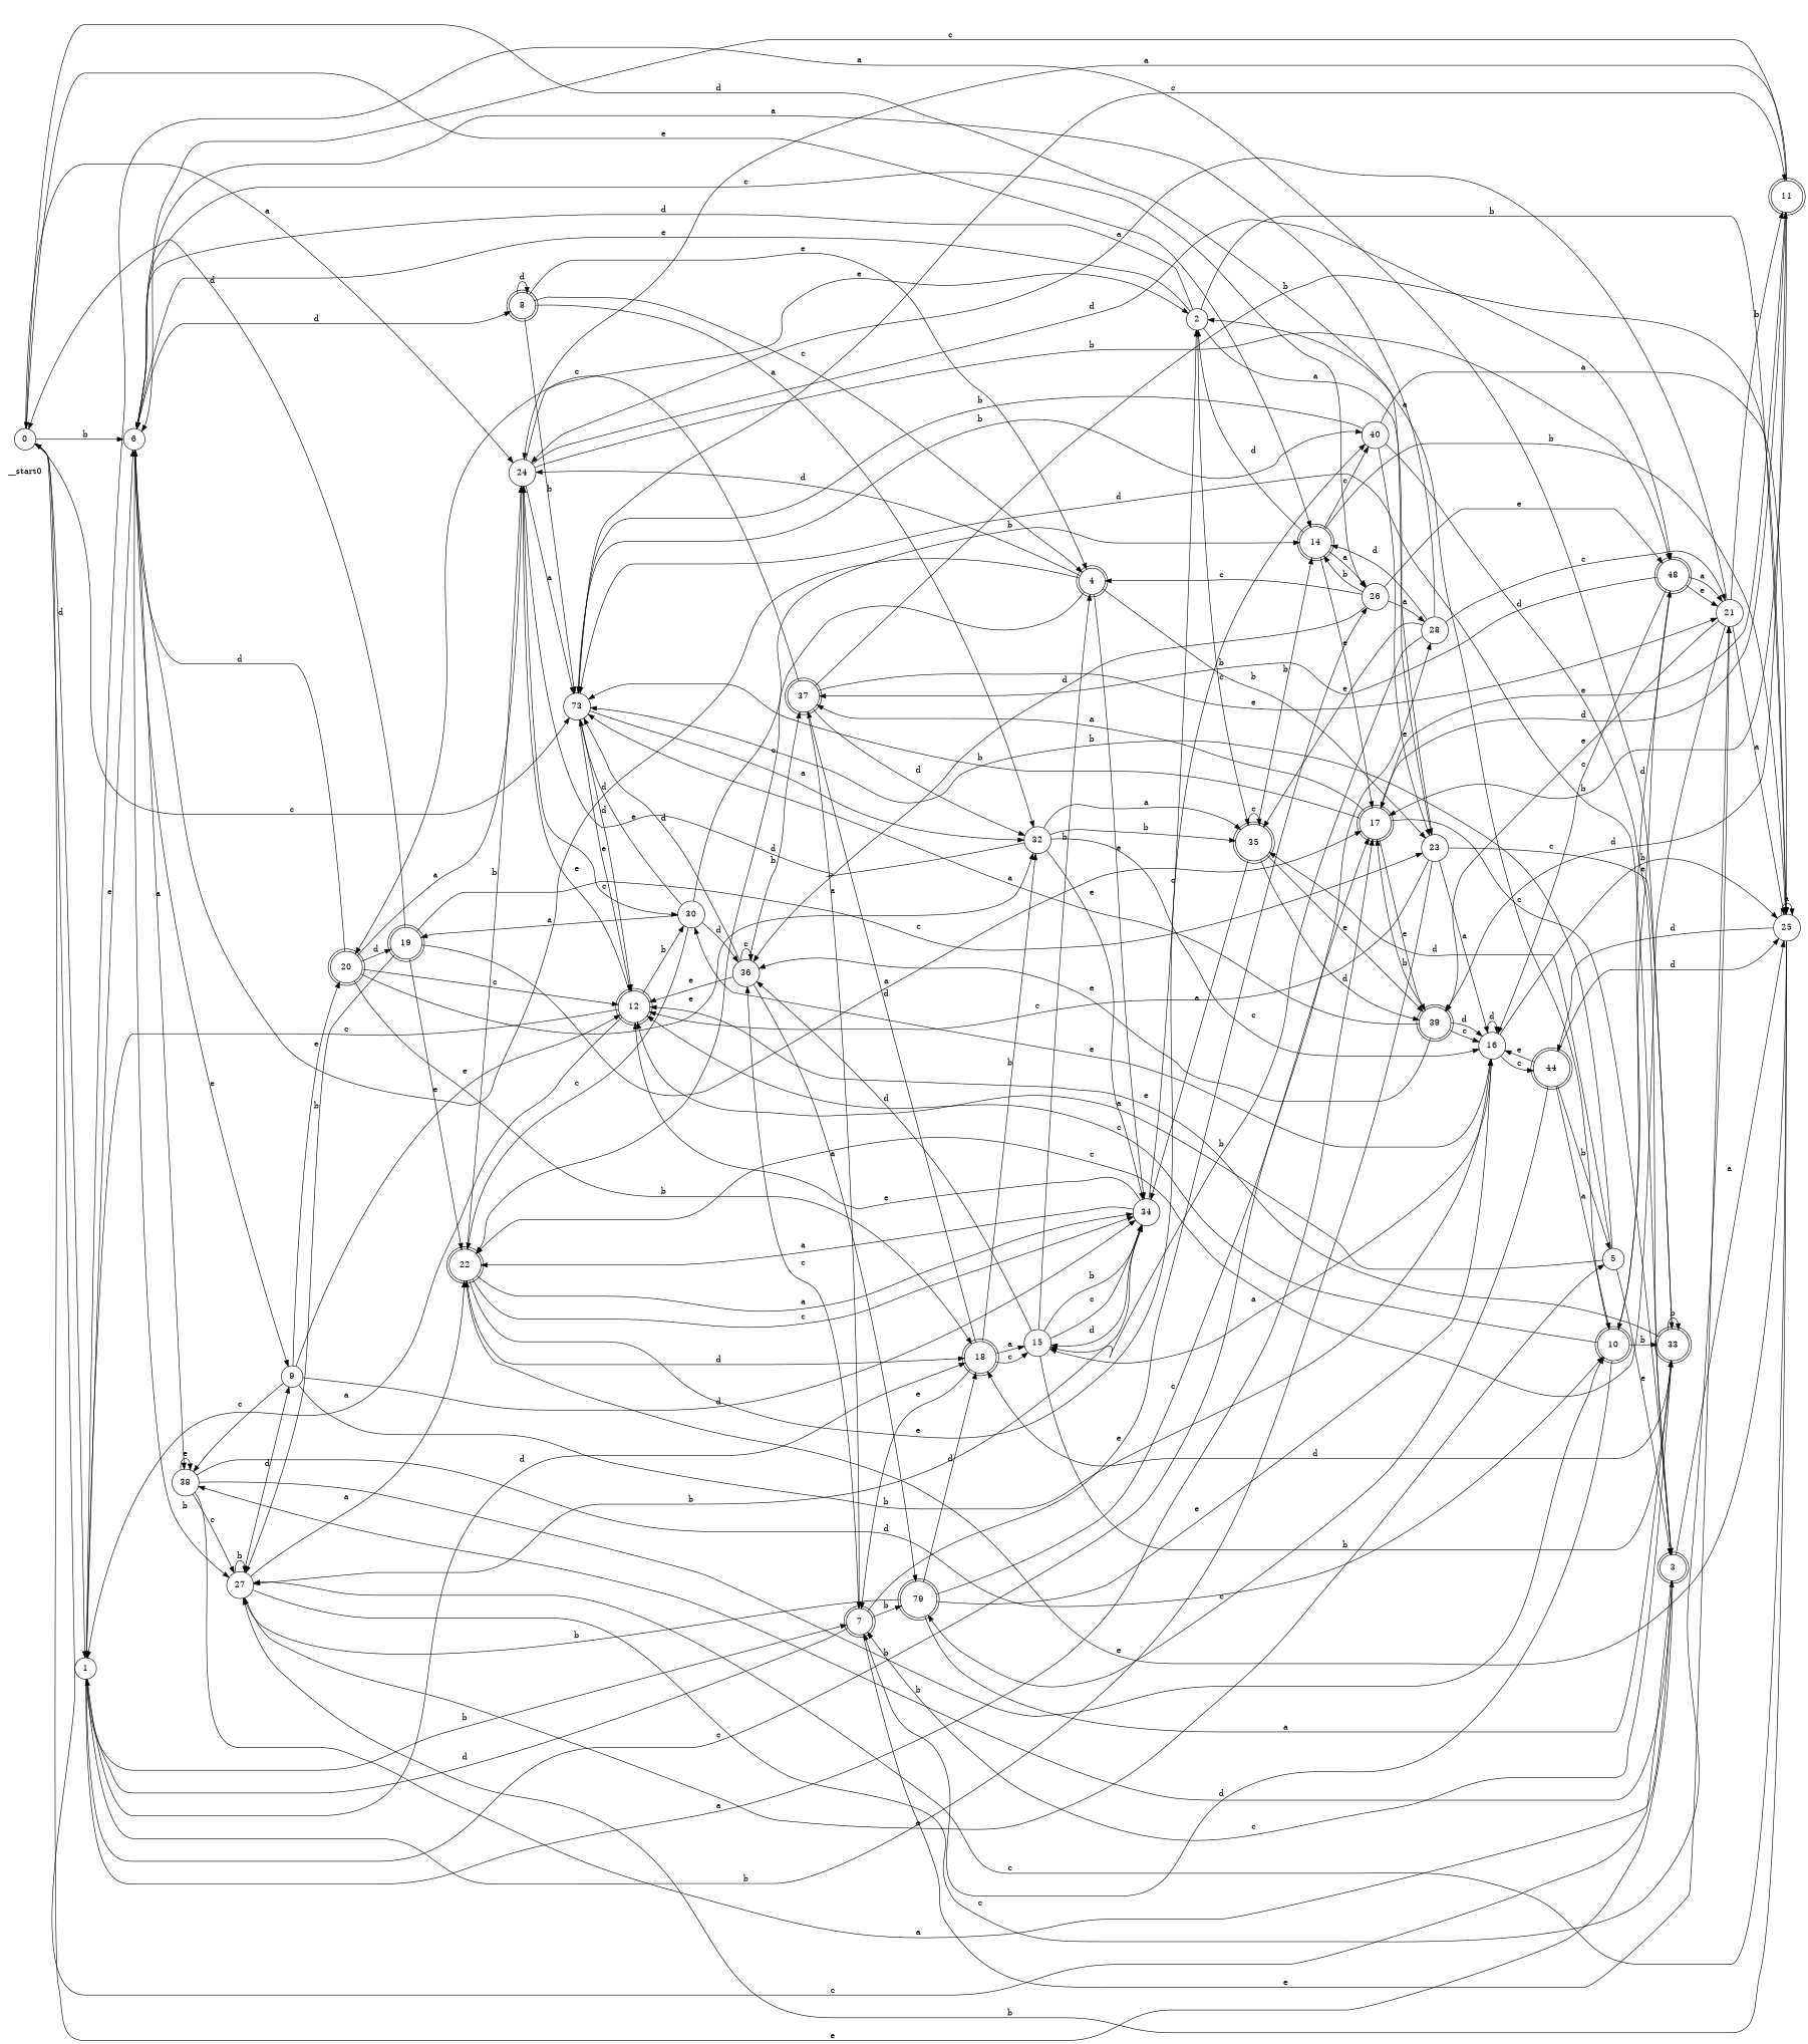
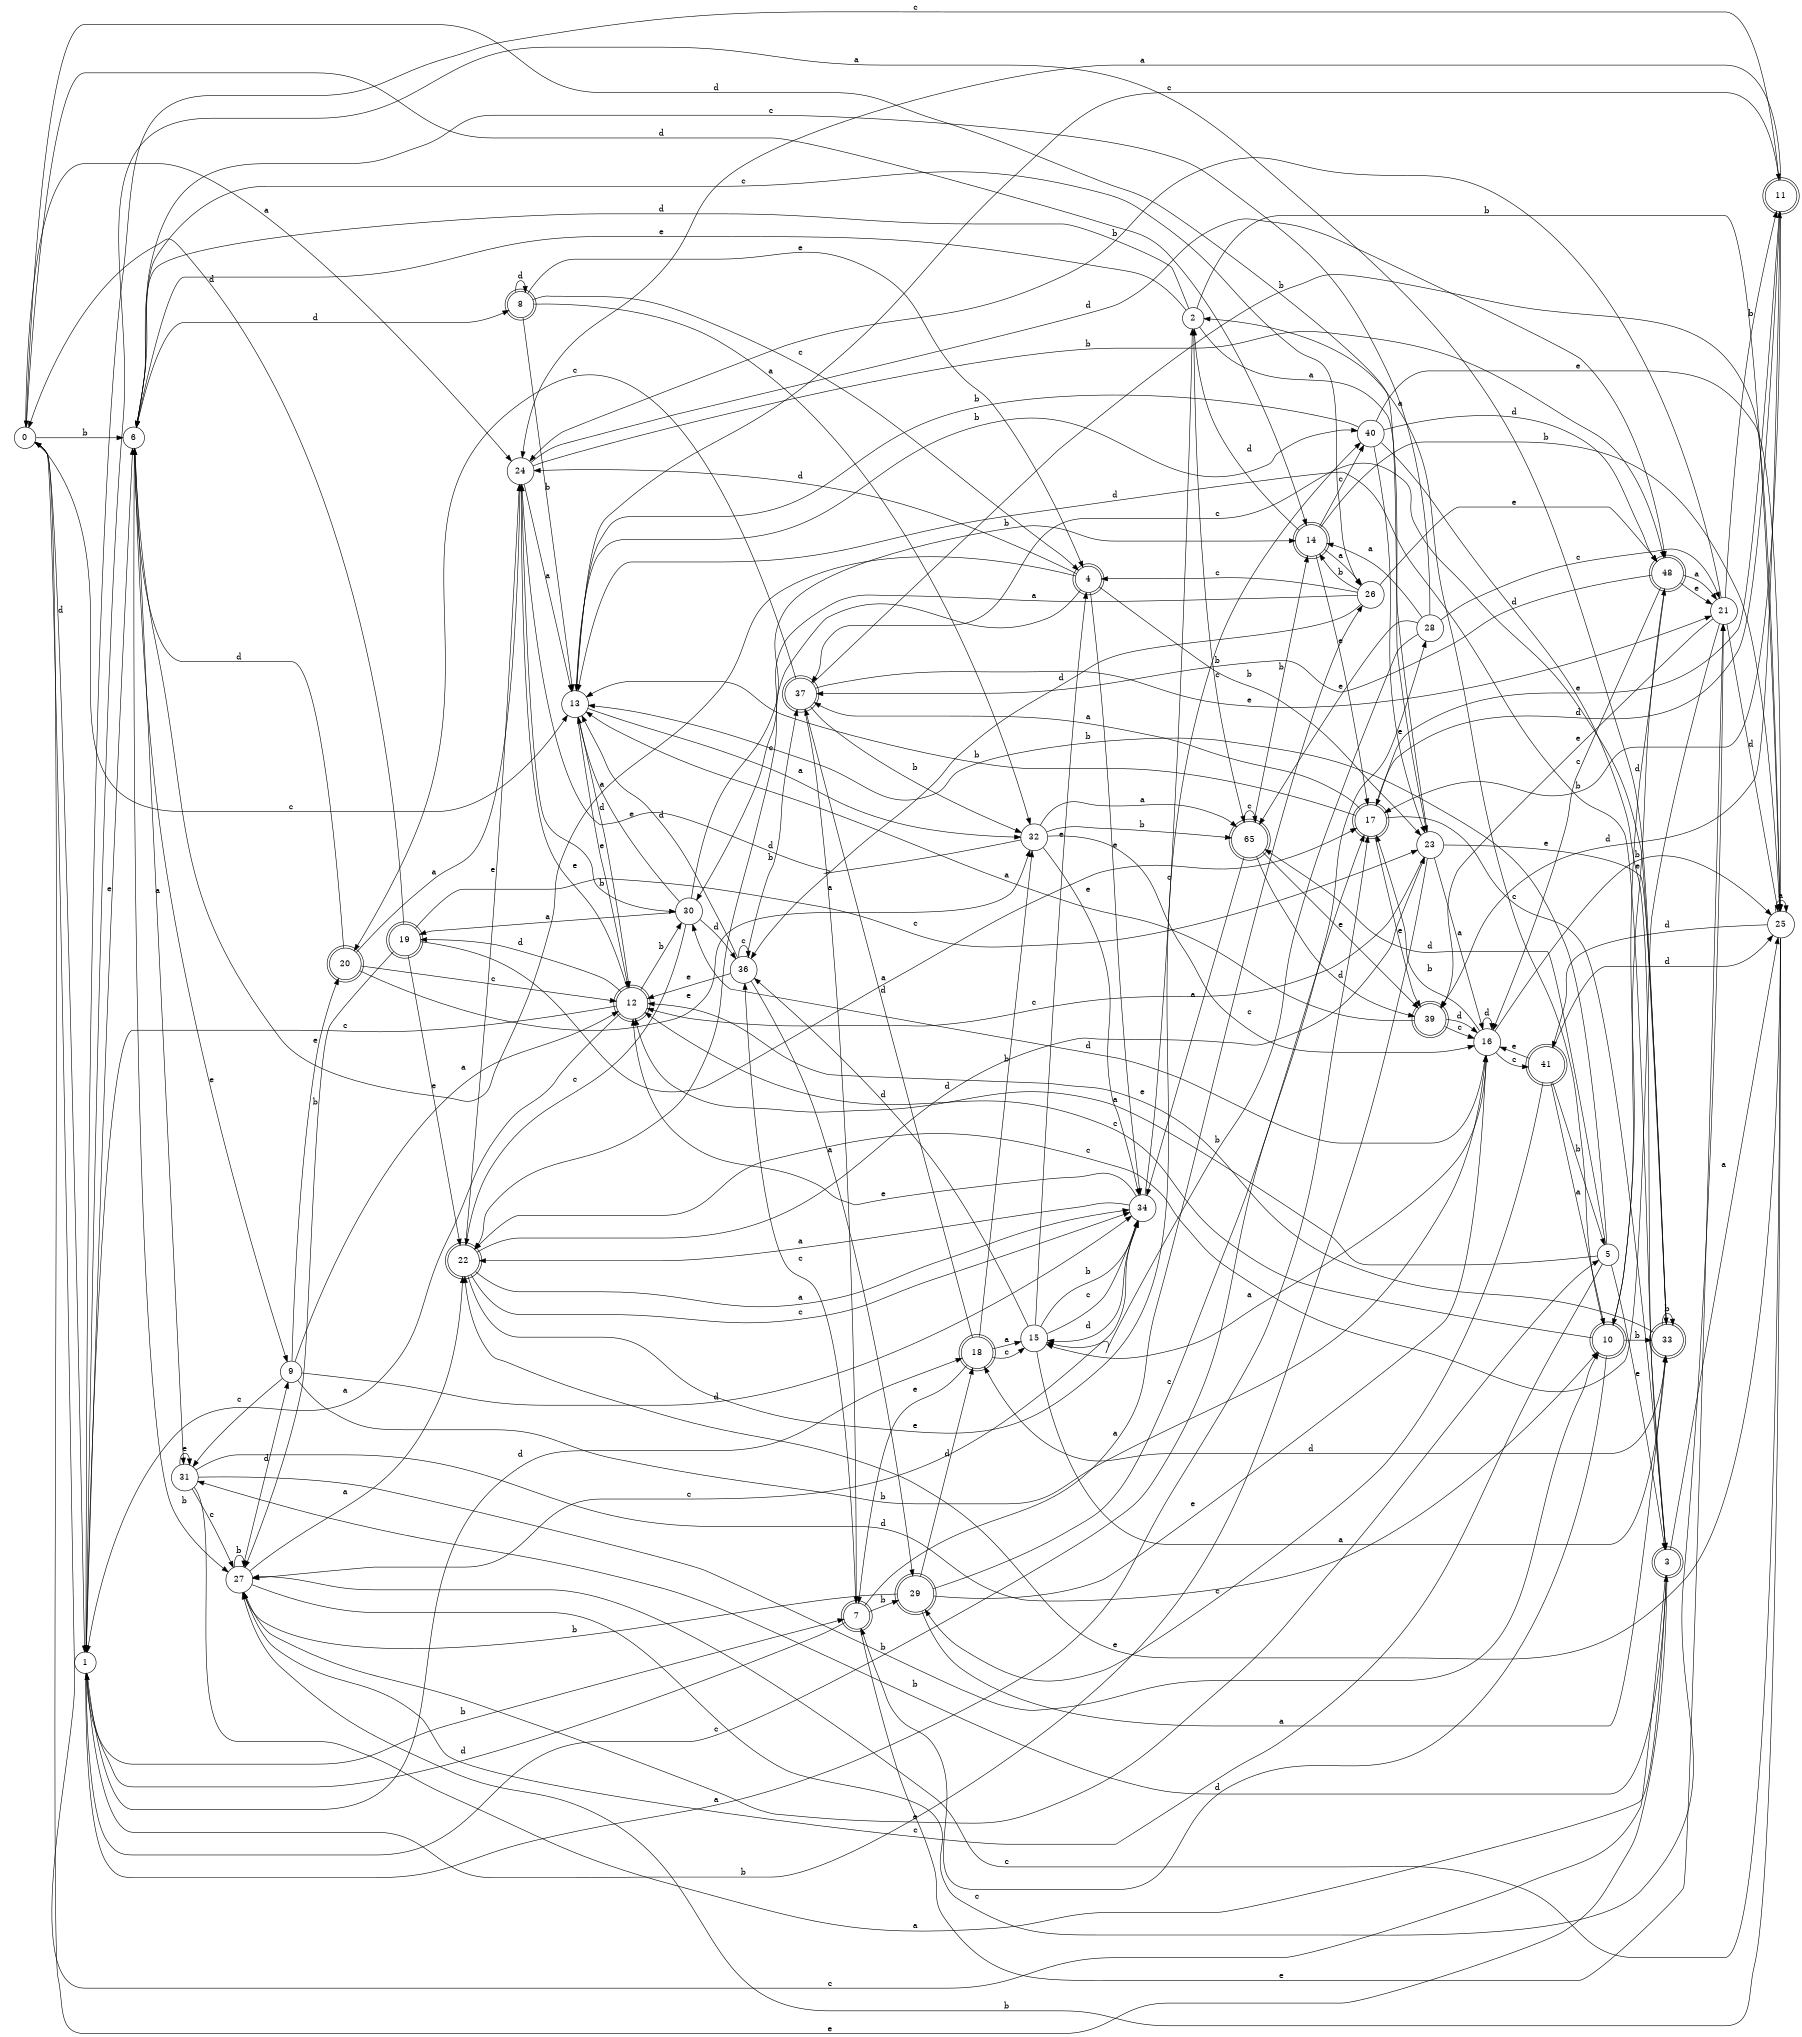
  digraph {
    rankdir=LR
    node [shape=circle color=black fillcolor=white style=filled]
-   __start0 [shape=none color="" fillcolor="" style=""]
    n2 [label=0]
    n3 [label=1]
    n4 [label=6]
-   n5 [label=73]
+   n5 [label=13]
    n6 [label=14 shape=doublecircle style="rounded,filled"]
    n7 [label=24]
    n8 [label=7 shape=doublecircle style="rounded,filled"]
    n9 [label=17 shape=doublecircle style="rounded,filled"]
    n10 [label=18 shape=doublecircle style="rounded,filled"]
-   n11 [label=38]
+   n11 [label=31]
    n12 [label=27]
    n13 [label=8 shape=doublecircle style="rounded,filled"]
    n14 [label=9]
    n15 [label=26]
    n16 [label=12 shape=doublecircle style="rounded,filled"]
    n17 [label=32]
    n18 [label=11 shape=doublecircle style="rounded,filled"]
    n19 [label=40]
    n20 [label=2]
    n21 [label=25]
    n22 [label=48 shape=doublecircle style="rounded,filled"]
    n23 [label=30]
    n24 [label=21]
-   n25 [label=79 shape=doublecircle style="rounded,filled"]
+   n25 [label=29 shape=doublecircle style="rounded,filled"]
    n26 [label=36]
    n27 [label=3 shape=doublecircle style="rounded,filled"]
    n28 [label=39 shape=doublecircle style="rounded,filled"]
    n29 [label=37 shape=doublecircle style="rounded,filled"]
    n30 [label=15]
    n31 [label=23]
-   n32 [label=35 shape=doublecircle style="rounded,filled"]
+   n32 [label=65 shape=doublecircle style="rounded,filled"]
    n33 [label=16]
    n34 [label=33 shape=doublecircle style="rounded,filled"]
    n35 [label=22 shape=doublecircle style="rounded,filled"]
-   n36 [label=44 shape=doublecircle style="rounded,filled"]
+   n36 [label=41 shape=doublecircle style="rounded,filled"]
    n37 [label=34]
    n38 [label=10 shape=doublecircle style="rounded,filled"]
    n39 [label=4 shape=doublecircle style="rounded,filled"]
    n40 [label=5]
    n41 [label=19 shape=doublecircle style="rounded,filled"]
    n42 [label=20 shape=doublecircle style="rounded,filled"]
    n43 [label=28]
    n2 -> n3 [label=d]
    n2 -> n4 [label=b]
    n2 -> n5 [label=c]
-   n2 -> n6 [label=e]
+   n2 -> n6 [label=d]
    n2 -> n7 [label=a]
    n3 -> n4 [label=e]
    n3 -> n8 [label=b]
    n3 -> n9 [label=a]
    n3 -> n9 [label=c]
    n3 -> n10 [label=d]
    n4 -> n11 [label=a]
    n4 -> n12 [label=b]
    n4 -> n13 [label=d]
    n4 -> n14 [label=e]
    n4 -> n15 [label=c]
    n5 -> n16 [label=d]
    n5 -> n16 [label=e]
    n5 -> n17 [label=a]
    n5 -> n18 [label=c]
    n5 -> n19 [label=b]
    n6 -> n9 [label=e]
    n6 -> n15 [label=a]
    n6 -> n19 [label=c]
    n6 -> n20 [label=d]
    n6 -> n21 [label=b]
    n7 -> n5 [label=a]
-   n7 -> n20 [label=e]
    n7 -> n22 [label=b]
    n7 -> n22 [label=d]
-   n7 -> n23 [label=c]
+   n7 -> n23 [label=b]
    n8 -> n3 [label=d]
-   n8 -> n15 [label=e]
+   n8 -> n15 [label=a]
    n8 -> n24 [label=e]
    n8 -> n25 [label=b]
    n8 -> n26 [label=c]
    n9 -> n5 [label=b]
    n9 -> n18 [label=d]
    n9 -> n27 [label=c]
    n9 -> n28 [label=e]
    n9 -> n29 [label=a]
    n10 -> n8 [label=e]
    n10 -> n17 [label=b]
    n10 -> n29 [label=d]
    n10 -> n30 [label=a]
    n10 -> n30 [label=c]
    n11 -> n11 [label=e]
    n11 -> n12 [label=c]
    n11 -> n27 [label=a]
    n11 -> n38 [label=b]
    n11 -> n38 [label=d]
    n12 -> n12 [label=b]
    n12 -> n14 [label=d]
    n12 -> n24 [label=c]
    n12 -> n35 [label=a]
    n12 -> n40 [label=e]
    n13 -> n5 [label=b]
    n13 -> n13 [label=d]
    n13 -> n17 [label=a]
    n13 -> n39 [label=c]
    n13 -> n39 [label=e]
    n14 -> n11 [label=c]
-   n14 -> n16 [label=e]
+   n14 -> n16 [label=a]
    n14 -> n33 [label=b]
    n14 -> n37 [label=d]
    n14 -> n42 [label=e]
    n15 -> n6 [label=b]
    n15 -> n22 [label=e]
    n15 -> n26 [label=d]
    n15 -> n39 [label=c]
-   n15 -> n43 [label=a]
+   n15 -> n23 [label=a]
    n16 -> n3 [label=a]
    n16 -> n3 [label=c]
    n16 -> n7 [label=e]
    n16 -> n23 [label=b]
-   n42 -> n41 [label=d]
+   n16 -> n41 [label=d]
    n17 -> n7 [label=d]
    n17 -> n32 [label=a]
    n17 -> n32 [label=b]
    n17 -> n33 [label=c]
    n17 -> n37 [label=e]
-   n18 -> n4 [label=c]
+   n18 -> n3 [label=c]
    n18 -> n7 [label=a]
    n18 -> n9 [label=b]
    n18 -> n9 [label=e]
    n18 -> n28 [label=d]
    n19 -> n5 [label=b]
-   n19 -> n21 [label=a]
+   n19 -> n21 [label=e]
+   n19 -> n22 [label=d]
    n19 -> n27 [label=d]
    n19 -> n31 [label=e]
    n20 -> n4 [label=d]
    n20 -> n4 [label=e]
    n20 -> n21 [label=b]
    n20 -> n31 [label=a]
    n20 -> n32 [label=c]
    n21 -> n12 [label=b]
    n21 -> n12 [label=c]
    n21 -> n21 [label=a]
    n21 -> n35 [label=e]
    n21 -> n36 [label=d]
    n22 -> n24 [label=a]
    n22 -> n24 [label=e]
    n22 -> n29 [label=b]
    n22 -> n33 [label=c]
    n22 -> n38 [label=d]
    n23 -> n5 [label=e]
    n23 -> n6 [label=b]
    n23 -> n26 [label=d]
    n23 -> n35 [label=c]
    n23 -> n41 [label=a]
-   n24 -> n7 [label=a]
+   n24 -> n7 [label=b]
    n24 -> n18 [label=b]
-   n24 -> n21 [label=a]
+   n24 -> n21 [label=d]
    n24 -> n28 [label=e]
    n24 -> n35 [label=c]
    n25 -> n10 [label=d]
    n25 -> n12 [label=b]
    n25 -> n33 [label=e]
    n25 -> n34 [label=a]
    n25 -> n43 [label=c]
    n26 -> n5 [label=d]
    n26 -> n16 [label=e]
    n26 -> n25 [label=a]
    n26 -> n26 [label=c]
    n26 -> n29 [label=b]
    n27 -> n2 [label=c]
    n27 -> n2 [label=e]
    n27 -> n5 [label=d]
    n27 -> n11 [label=b]
    n27 -> n21 [label=a]
    n28 -> n5 [label=a]
-   n28 -> n9 [label=b]
-   n28 -> n26 [label=e]
+   n33 -> n9 [label=b]
    n28 -> n33 [label=c]
    n28 -> n33 [label=d]
    n29 -> n8 [label=a]
-   n29 -> n17 [label=d]
+   n29 -> n17 [label=b]
    n29 -> n21 [label=b]
    n29 -> n24 [label=e]
    n29 -> n42 [label=c]
    n30 -> n26 [label=d]
-   n30 -> n34 [label=b]
+   n30 -> n34 [label=a]
    n30 -> n37 [label=b]
    n30 -> n37 [label=c]
-   n30 -> n39 [label=b]
+   n30 -> n39 [label=e]
    n31 -> n2 [label=d]
    n31 -> n3 [label=b]
    n31 -> n16 [label=c]
    n31 -> n33 [label=a]
-   n31 -> n34 [label=c]
+   n31 -> n34 [label=e]
    n32 -> n6 [label=b]
    n32 -> n28 [label=d]
    n32 -> n28 [label=e]
    n32 -> n32 [label=c]
    n32 -> n37 [label=a]
    n33 -> n21 [label=b]
-   n33 -> n23 [label=e]
+   n33 -> n23 [label=d]
    n33 -> n30 [label=a]
    n33 -> n33 [label=d]
    n33 -> n36 [label=c]
    n34 -> n3 [label=a]
    n34 -> n10 [label=d]
    n34 -> n16 [label=e]
-   n34 -> n8 [label=c]
+   n34 -> n29 [label=c]
    n34 -> n34 [label=b]
-   n35 -> n7 [label=b]
+   n35 -> n7 [label=e]
    n35 -> n19 [label=e]
-   n35 -> n10 [label=d]
+   n35 -> n31 [label=d]
    n35 -> n37 [label=a]
    n35 -> n37 [label=c]
    n36 -> n21 [label=d]
    n36 -> n25 [label=c]
    n36 -> n33 [label=e]
    n36 -> n38 [label=a]
    n36 -> n40 [label=b]
-   n37 -> n12 [label=b]
+   n37 -> n12 [label=c]
    n37 -> n16 [label=e]
    n37 -> n20 [label=c]
    n37 -> n30 [label=d]
    n37 -> n35 [label=a]
    n38 -> n8 [label=d]
    n38 -> n16 [label=c]
    n38 -> n20 [label=a]
    n38 -> n22 [label=e]
    n38 -> n34 [label=b]
-   n39 -> n4 [label=d]
+   n39 -> n4 [label=a]
    n39 -> n7 [label=d]
    n39 -> n31 [label=b]
    n39 -> n35 [label=c]
    n39 -> n37 [label=e]
    n40 -> n5 [label=b]
+   n40 -> n12 [label=c]
    n40 -> n16 [label=a]
    n40 -> n27 [label=e]
    n40 -> n32 [label=d]
    n41 -> n2 [label=d]
    n41 -> n9 [label=a]
    n41 -> n12 [label=b]
    n41 -> n31 [label=c]
    n41 -> n35 [label=e]
    n42 -> n4 [label=d]
    n42 -> n7 [label=a]
-   n42 -> n10 [label=b]
    n42 -> n16 [label=c]
    n42 -> n17 [label=e]
-   n43 -> n4 [label=a]
-   n43 -> n6 [label=d]
+   n43 -> n4 [label=c]
+   n43 -> n6 [label=a]
    n43 -> n24 [label=c]
    n43 -> n30 [label=b]
    n43 -> n32 [label=e]
  }
